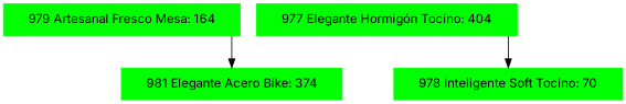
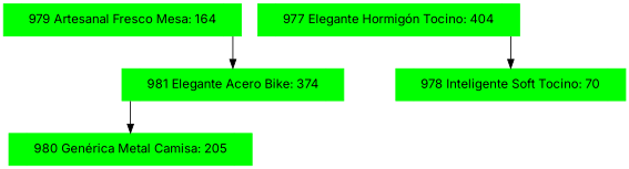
  digraph {
    fontname=Inter
    node [color=green fontname=Inter shape=record style=filled]
    edge [fontname=Inter headport=f1 tailport=f2]
    n1 [label="<f0>|<f1>979  Artesanal Fresco Mesa: 164|<f2>"]
    n2 [label="<f0>|<f1>981 Elegante Acero Bike: 374|<f2>"]
    n3 [label="<f0>|<f1>977 Elegante Hormigón Tocino: 404|<f2>"]
    n4 [label="<f0>|<f1>978 Inteligente Soft Tocino: 70|<f2>"]
+   n5 [label="<f0>|<f1>980 Genérica Metal Camisa: 205|<f2>"]
    n1 -> n2
+   n2 -> n5 [tailport=f0]
    n3 -> n4
  }
